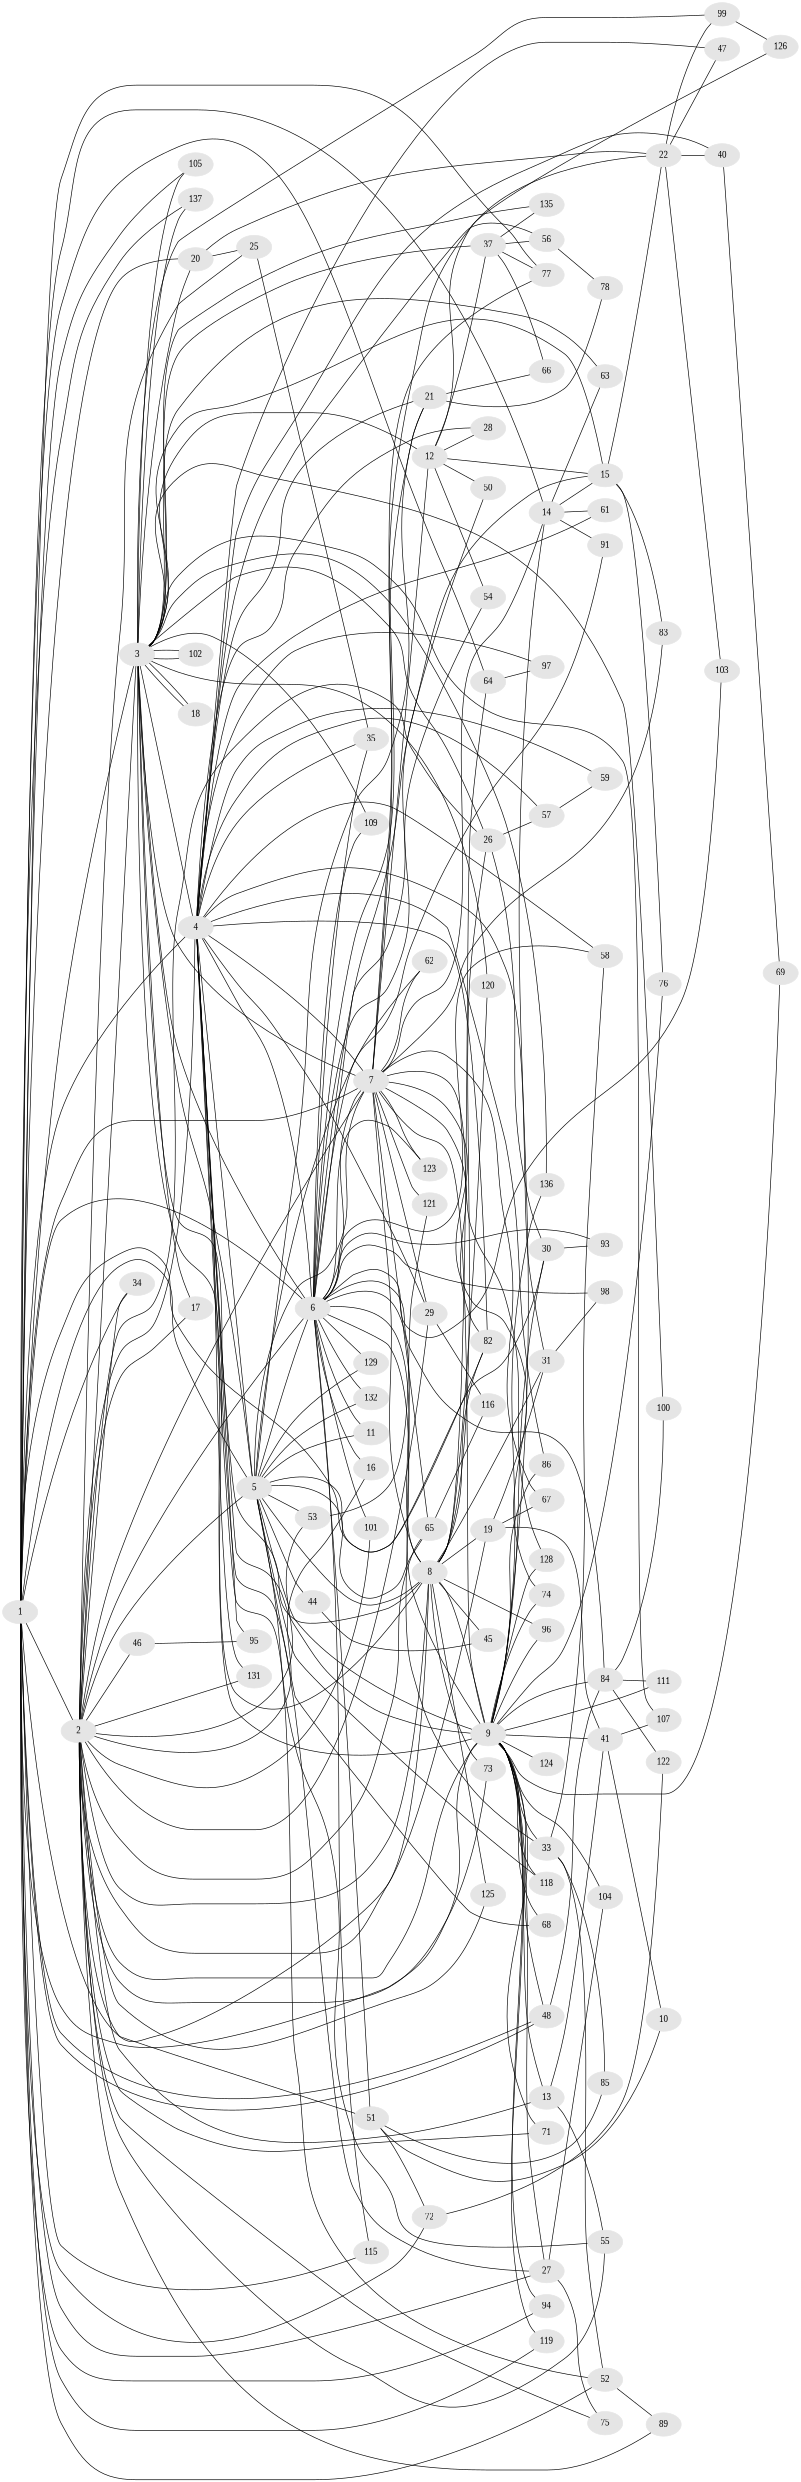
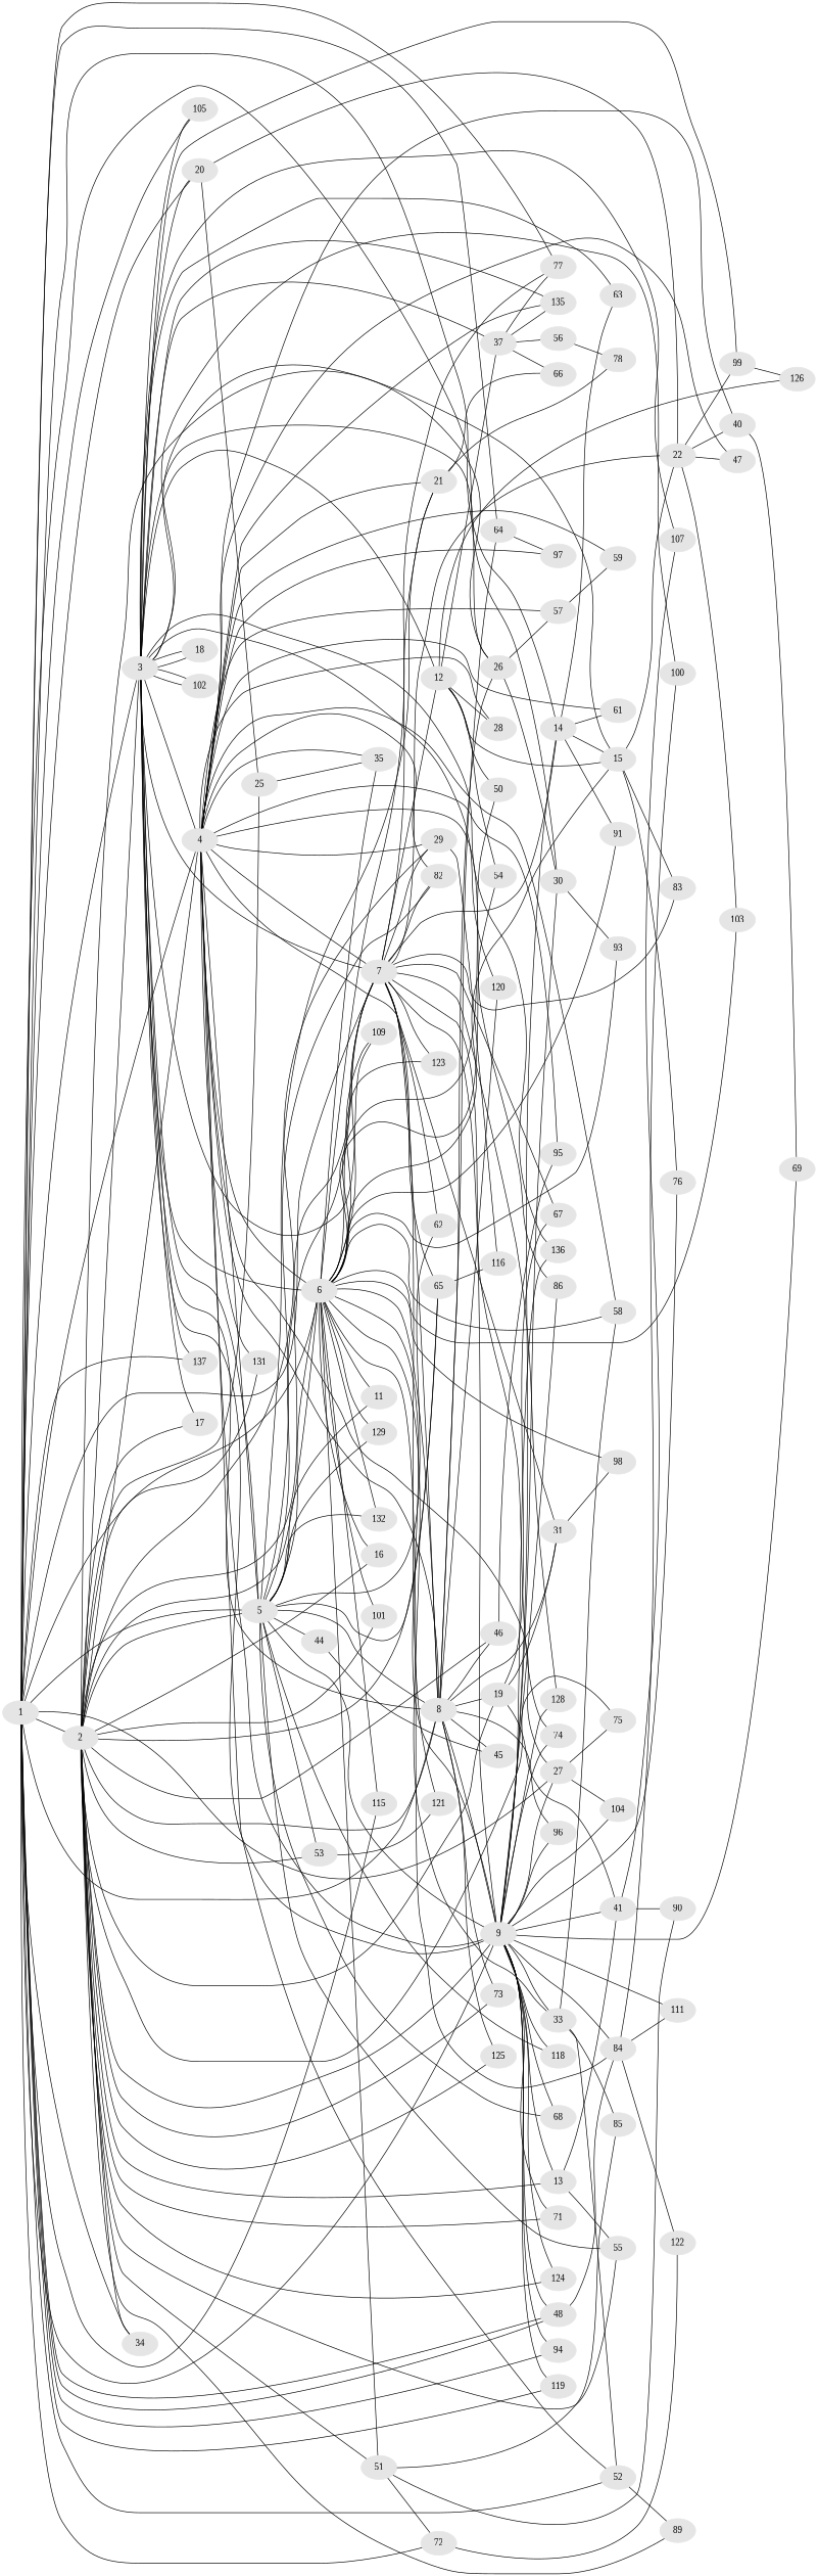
  graph {
    fontname="Liberation Serif"
    rankdir=LR
    node [color=gray90 fontname="Liberation Serif" style=filled]
    edge [fontname="Liberation Serif"]
    1 [super="+49"]
    2 [super="+10"]
    3 [super="+133"]
    4 [super="+114"]
    5 [super="+24"]
    6 [super="+32"]
    7 [super="+110"]
    8 [super="+43"]
    9 [super="+108"]
    14 [super="+23"]
    20
    27 [super="+42"]
    30 [super="+138"]
    34
    48 [super="+117"]
    52 [super="+70"]
    64
    72
    77
    94
    105
    115
    119
    137
    13 [super="+134"]
    16
    17
    19
    25
    26 [super="+127"]
    29 [super="+79"]
    46
    51
    53
    55 [super="+60"]
    65 [super="+81"]
    71
    73
    75
    89
    101
    124
    125
    131
    12 [super="+39"]
    15 [super="+130"]
    18
    37 [super="+92"]
    63
    99
    100
    102
    107
    109
    120
    135
    136
    21 [super="+36"]
    28
    31
    35 [super="+113"]
    40
    47
    56
    57
    58 [super="+88"]
    59
    61
    82 [super="+106"]
    86
    95
    97
    11
    44
    62
    68
    118
    129
    132
    33
    50
    54
    84 [super="+87"]
    91
    93
    98
    103
    123
    22 [super="+38"]
    67
    74
    83
    121
    128
    45
    96
    41 [super="+80"]
    69
    76
    104
    111
    122
    116
    85
-   90 [label=10]
+   90
    126
    66
    78
    1 -- 2 [weight=2]
    1 -- 3
    1 -- 4
    1 -- 5
    1 -- 6
    1 -- 7
    1 -- 8
    1 -- 9 [weight=2]
    1 -- 14
    1 -- 20
    1 -- 27
    1 -- 30
    1 -- 34
    1 -- 48
    1 -- 48
    1 -- 52
    1 -- 64
    1 -- 72
    1 -- 77
    1 -- 94
    1 -- 105
    1 -- 115
    1 -- 119
    1 -- 137
    2 -- 3 [weight=2]
    2 -- 4 [weight=2]
    2 -- 5 [weight=2]
    2 -- 6 [weight=2]
    2 -- 7 [weight=3]
    2 -- 8 [weight=2]
    2 -- 9 [weight=2]
    2 -- 34
    2 -- 13 [weight=2]
    2 -- 16
    2 -- 17
    2 -- 19
    2 -- 25
    2 -- 26
    2 -- 29
    2 -- 46
    2 -- 51
    2 -- 53
    2 -- 55
    2 -- 65
    2 -- 71 [weight=2]
    2 -- 73
    2 -- 75
    2 -- 89
    2 -- 101
+   2 -- 124
    2 -- 125
    2 -- 131
    3 -- 4
    3 -- 5
    3 -- 6
    3 -- 7 [weight=2]
    3 -- 8
    3 -- 9
    3 -- 20
    3 -- 105
    3 -- 137
    3 -- 17
    3 -- 26
    3 -- 12
    3 -- 15
    3 -- 18
    3 -- 18
    3 -- 37
    3 -- 63
    3 -- 99
    3 -- 100
    3 -- 102
    3 -- 102
    3 -- 107
    3 -- 109
    3 -- 120
    3 -- 135
    3 -- 136
    4 -- 5
    4 -- 6
    4 -- 7
    4 -- 8 [weight=2]
    4 -- 9
    4 -- 27
    4 -- 52
    4 -- 29
    4 -- 131
    4 -- 21
    4 -- 28
    4 -- 31
    4 -- 35
    4 -- 40
    4 -- 47
-   4 -- 56
+   4 -- 135
    4 -- 57
    4 -- 58
    4 -- 59
    4 -- 61
    4 -- 82
    4 -- 86
    4 -- 95
    4 -- 97
    5 -- 6
    5 -- 7
    5 -- 8
    5 -- 9 [weight=2]
    5 -- 53
    5 -- 55
    5 -- 65
    5 -- 21
    5 -- 82
    5 -- 11
    5 -- 44 [weight=2]
    5 -- 62
    5 -- 68
    5 -- 118
    5 -- 129
    5 -- 132
    6 -- 7
    6 -- 8 [weight=2]
    6 -- 9
    6 -- 77
    6 -- 115
    6 -- 16
    6 -- 51
    6 -- 101
    6 -- 15
    6 -- 109
    6 -- 35
    6 -- 58
    6 -- 11
    6 -- 129
    6 -- 132
    6 -- 33
    6 -- 50
    6 -- 54
    6 -- 84
    6 -- 91
    6 -- 93
    6 -- 98
    6 -- 103
    6 -- 123
    7 -- 8
    7 -- 9
    7 -- 14
    7 -- 29
    7 -- 65
    7 -- 12
    7 -- 21
    7 -- 82
    7 -- 62
    7 -- 123
    7 -- 22
    7 -- 67
    7 -- 74
    7 -- 83
    7 -- 121
    7 -- 128
    8 -- 9
    8 -- 64
    8 -- 19
    8 -- 26
-   8 -- 82
+   8 -- 46
    8 -- 73
    8 -- 125
    8 -- 120
    8 -- 31
    8 -- 45
    8 -- 96
    9 -- 14
    9 -- 27
    9 -- 30
    9 -- 48
    9 -- 94
    9 -- 119
    9 -- 13
    9 -- 71
    9 -- 124
    9 -- 136
    9 -- 86
    9 -- 68
    9 -- 118
    9 -- 33
    9 -- 84
    9 -- 74
    9 -- 128
    9 -- 96
    9 -- 41
    9 -- 69
    9 -- 76
    9 -- 104
    9 -- 111
    14 -- 15
    14 -- 63
    14 -- 61
    14 -- 91
    20 -- 25
    20 -- 22
    27 -- 75
    27 -- 104
    30 -- 93
    48 -- 84
    52 -- 89
    64 -- 97
    72 -- 122
    13 -- 55
    13 -- 41
    19 -- 31
    19 -- 67
    19 -- 41
    25 -- 35
    26 -- 30
    26 -- 57
    29 -- 116
    46 -- 95
    51 -- 72
    51 -- 85
    51 -- 90
    53 -- 121
    65 -- 116
    12 -- 15
    12 -- 37
    12 -- 28
    12 -- 50
    12 -- 54
    12 -- 126
    15 -- 22
    15 -- 83
    15 -- 76
    37 -- 77
    37 -- 135
    37 -- 56
    37 -- 66
    99 -- 126
    21 -- 66
    21 -- 78
    31 -- 98
    40 -- 69
    56 -- 78
    57 -- 59
    44 -- 45
    33 -- 52
    33 -- 58
    33 -- 85
    84 -- 100
    84 -- 111
    84 -- 122
    22 -- 99
    22 -- 40
    22 -- 47
    22 -- 103
    41 -- 107
    41 -- 90
  }
